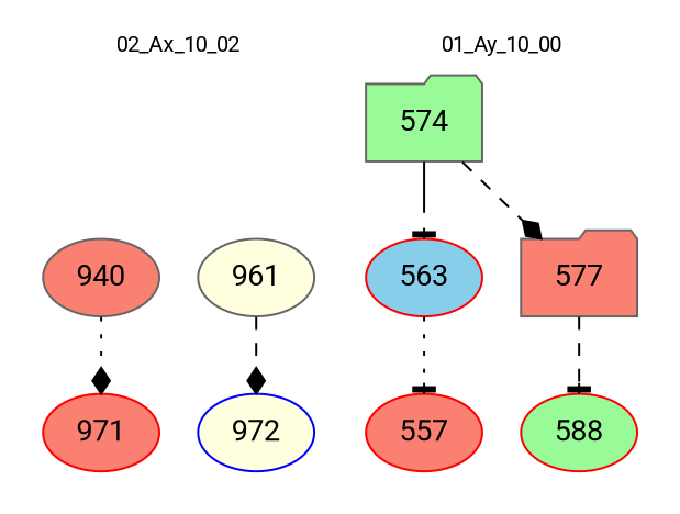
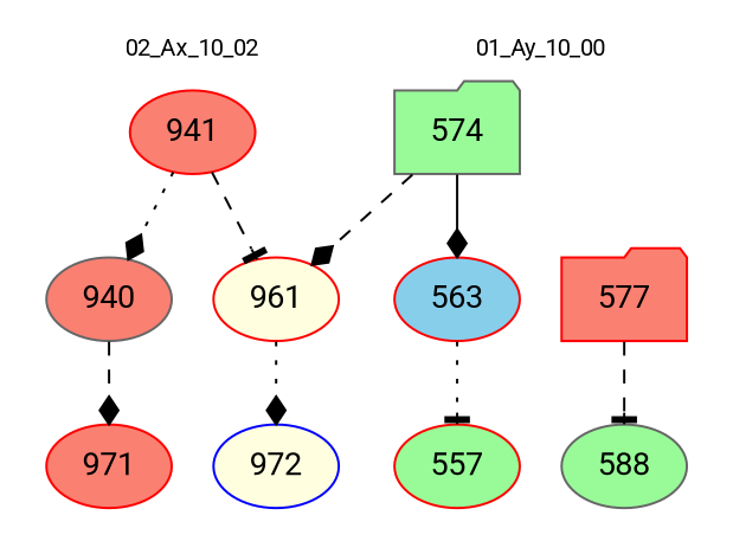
  digraph {
    fontname=Roboto
    node [color=gray40 fillcolor=salmon fontname=Roboto shape=ellipse style=filled]
    edge [arrowhead=diamond color=black fontname=Roboto style=dashed]
+   n1 [color=red label=941]
    n2 [label=940]
-   n3 [fillcolor=lightyellow label=961]
+   n3 [color=red fillcolor=lightyellow label=961]
    n4 [color=red label=971]
    n5 [color=blue fillcolor=lightyellow label=972]
    n6 [fillcolor=palegreen label=574 shape=folder]
    n7 [color=red fillcolor=skyblue label=563]
-   n8 [label=577 shape=folder]
-   n9 [color=red label=557]
-   n10 [color=red fillcolor=palegreen label=588]
+   n8 [color=red label=577 shape=folder]
+   n9 [color=red fillcolor=palegreen label=557]
+   n10 [fillcolor=palegreen label=588]
    subgraph cluster_1 {
      color=white
      fontsize=10
      label="02_Ax_10_02"
+     n1
      n2
      n3
      n4
      n5
    }
    subgraph cluster_2 {
      color=white
      fontsize=10
      label="01_Ay_10_00"
      n6
      n7
      n8
      n9
      n10
    }
-   n2 -> n4 [style=dotted]
-   n3 -> n5
-   n6 -> n7 [arrowhead=tee style=solid]
-   n6 -> n8
+   n1 -> n2 [style=dotted]
+   n1 -> n3 [arrowhead=tee]
+   n2 -> n4
+   n3 -> n5 [style=dotted]
+   n6 -> n7 [style=solid]
+   n6 -> n3
    n7 -> n9 [arrowhead=tee style=dotted]
    n8 -> n10 [arrowhead=tee]
  }
